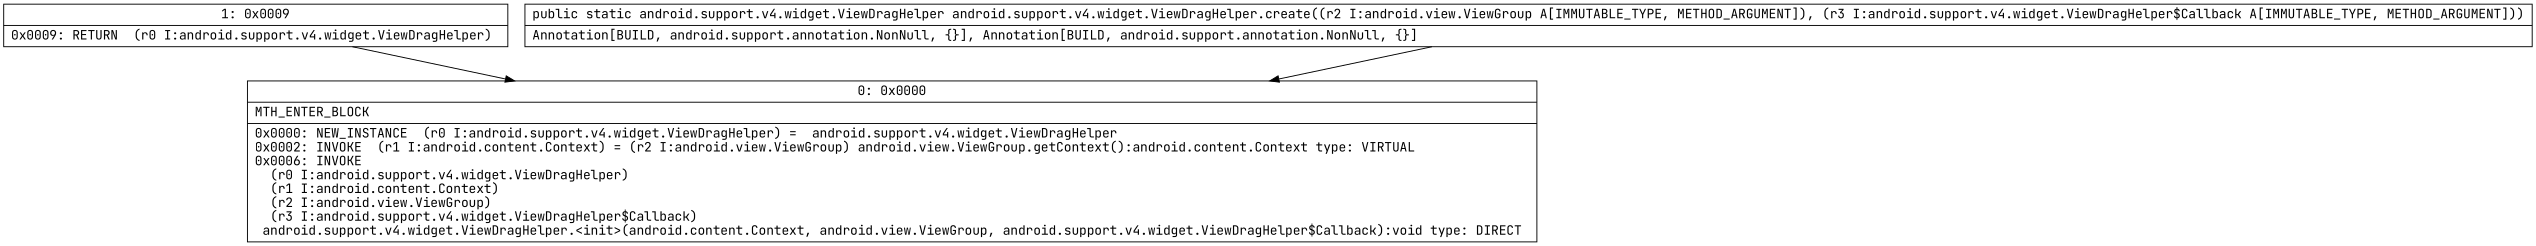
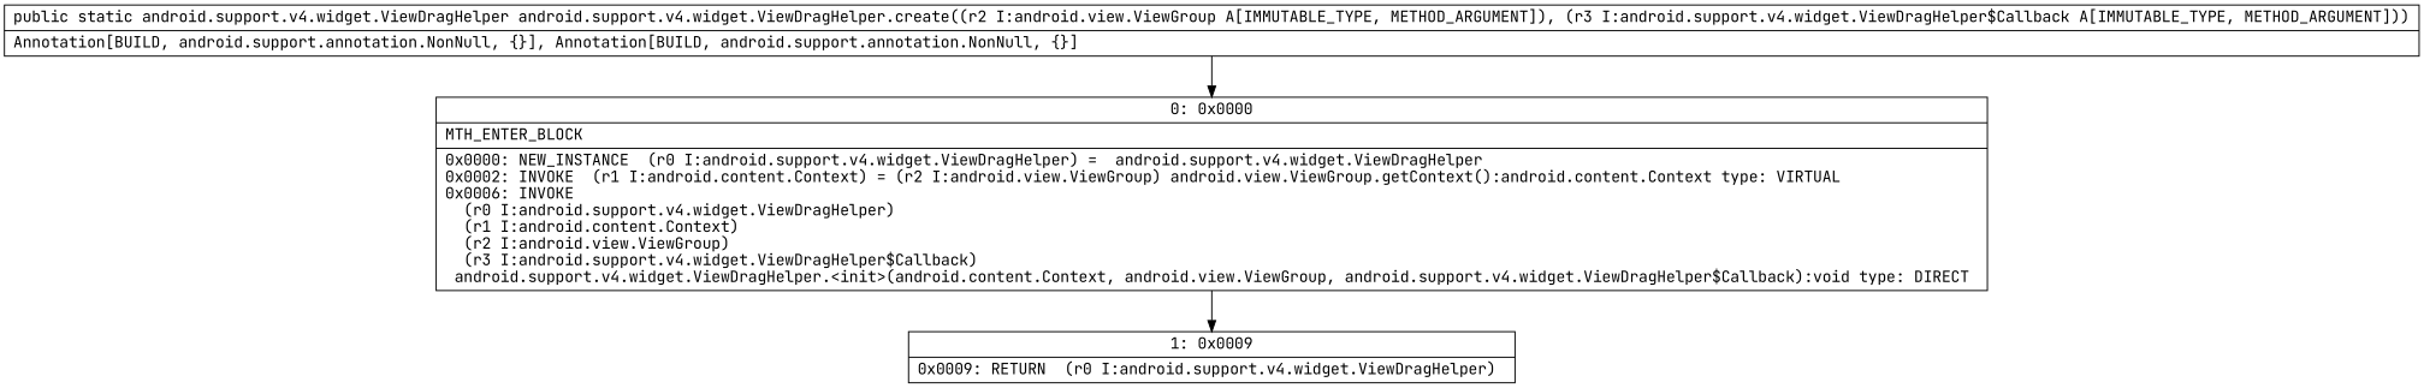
  digraph {
    fontname="JetBrains Mono"
    node [shape=record fontname="JetBrains Mono"]
    edge [fontname="JetBrains Mono"]
    n1 [label="{0\:\ 0x0000|MTH_ENTER_BLOCK\l|0x0000: NEW_INSTANCE  (r0 I:android.support.v4.widget.ViewDragHelper) =  android.support.v4.widget.ViewDragHelper \l0x0002: INVOKE  (r1 I:android.content.Context) = (r2 I:android.view.ViewGroup) android.view.ViewGroup.getContext():android.content.Context type: VIRTUAL \l0x0006: INVOKE  \l  (r0 I:android.support.v4.widget.ViewDragHelper)\l  (r1 I:android.content.Context)\l  (r2 I:android.view.ViewGroup)\l  (r3 I:android.support.v4.widget.ViewDragHelper$Callback)\l android.support.v4.widget.ViewDragHelper.\<init\>(android.content.Context, android.view.ViewGroup, android.support.v4.widget.ViewDragHelper$Callback):void type: DIRECT \l}"]
    n2 [label="{1\:\ 0x0009|0x0009: RETURN  (r0 I:android.support.v4.widget.ViewDragHelper) \l}"]
    n3 [label="{public static android.support.v4.widget.ViewDragHelper android.support.v4.widget.ViewDragHelper.create((r2 I:android.view.ViewGroup A[IMMUTABLE_TYPE, METHOD_ARGUMENT]), (r3 I:android.support.v4.widget.ViewDragHelper$Callback A[IMMUTABLE_TYPE, METHOD_ARGUMENT]))  | Annotation[BUILD, android.support.annotation.NonNull, \{\}], Annotation[BUILD, android.support.annotation.NonNull, \{\}]\l}"]
-   n2 -> n1
+   n1 -> n2
    n3 -> n1
  }
